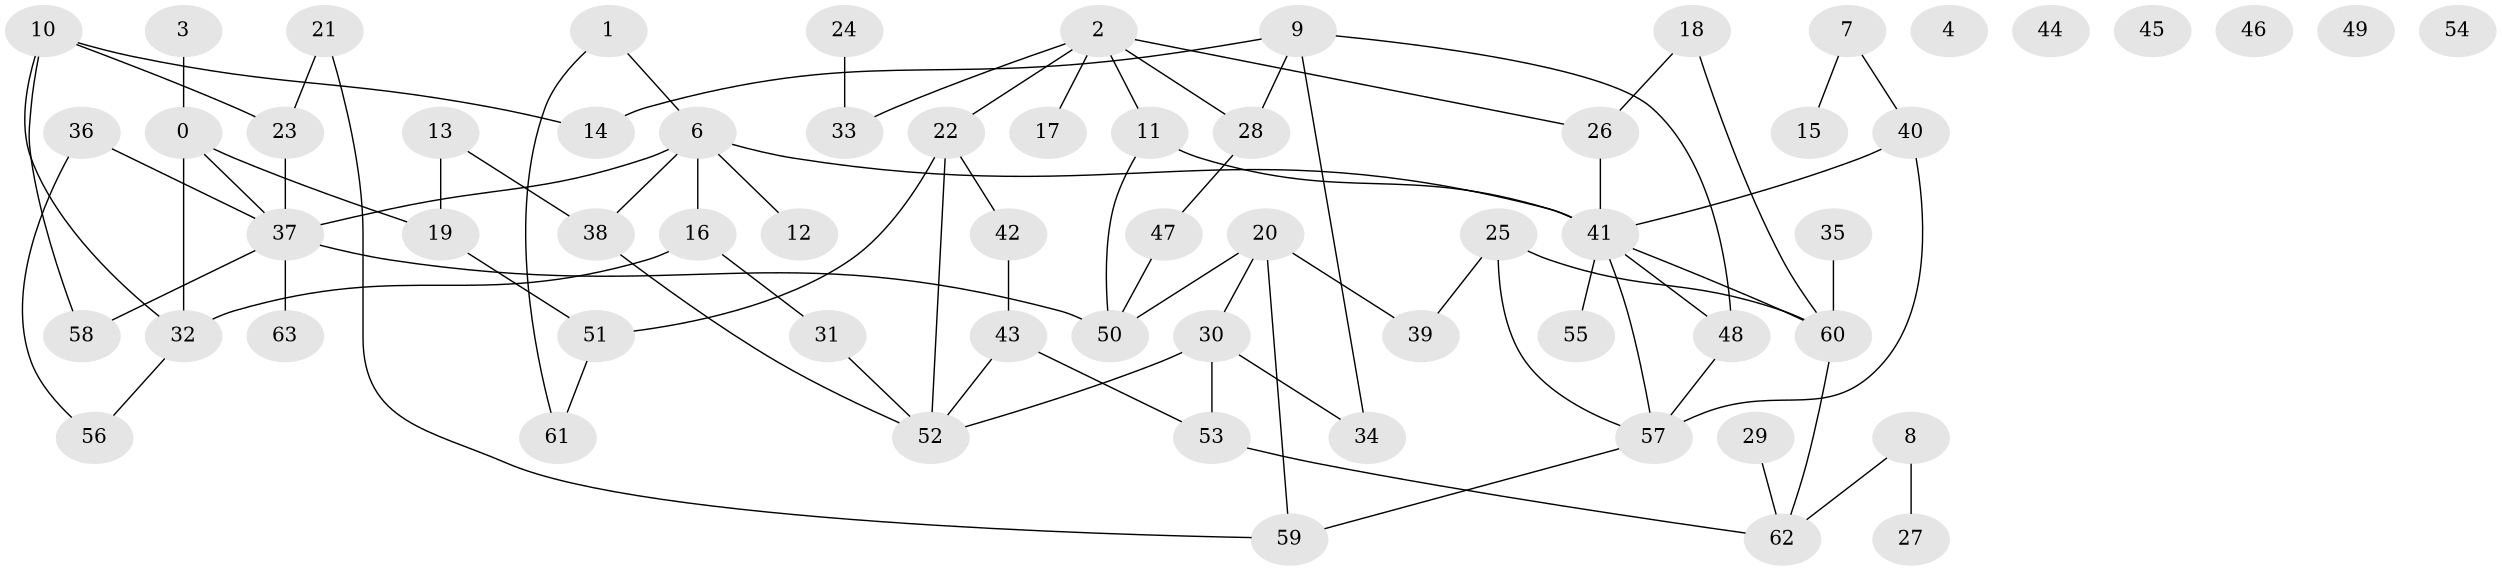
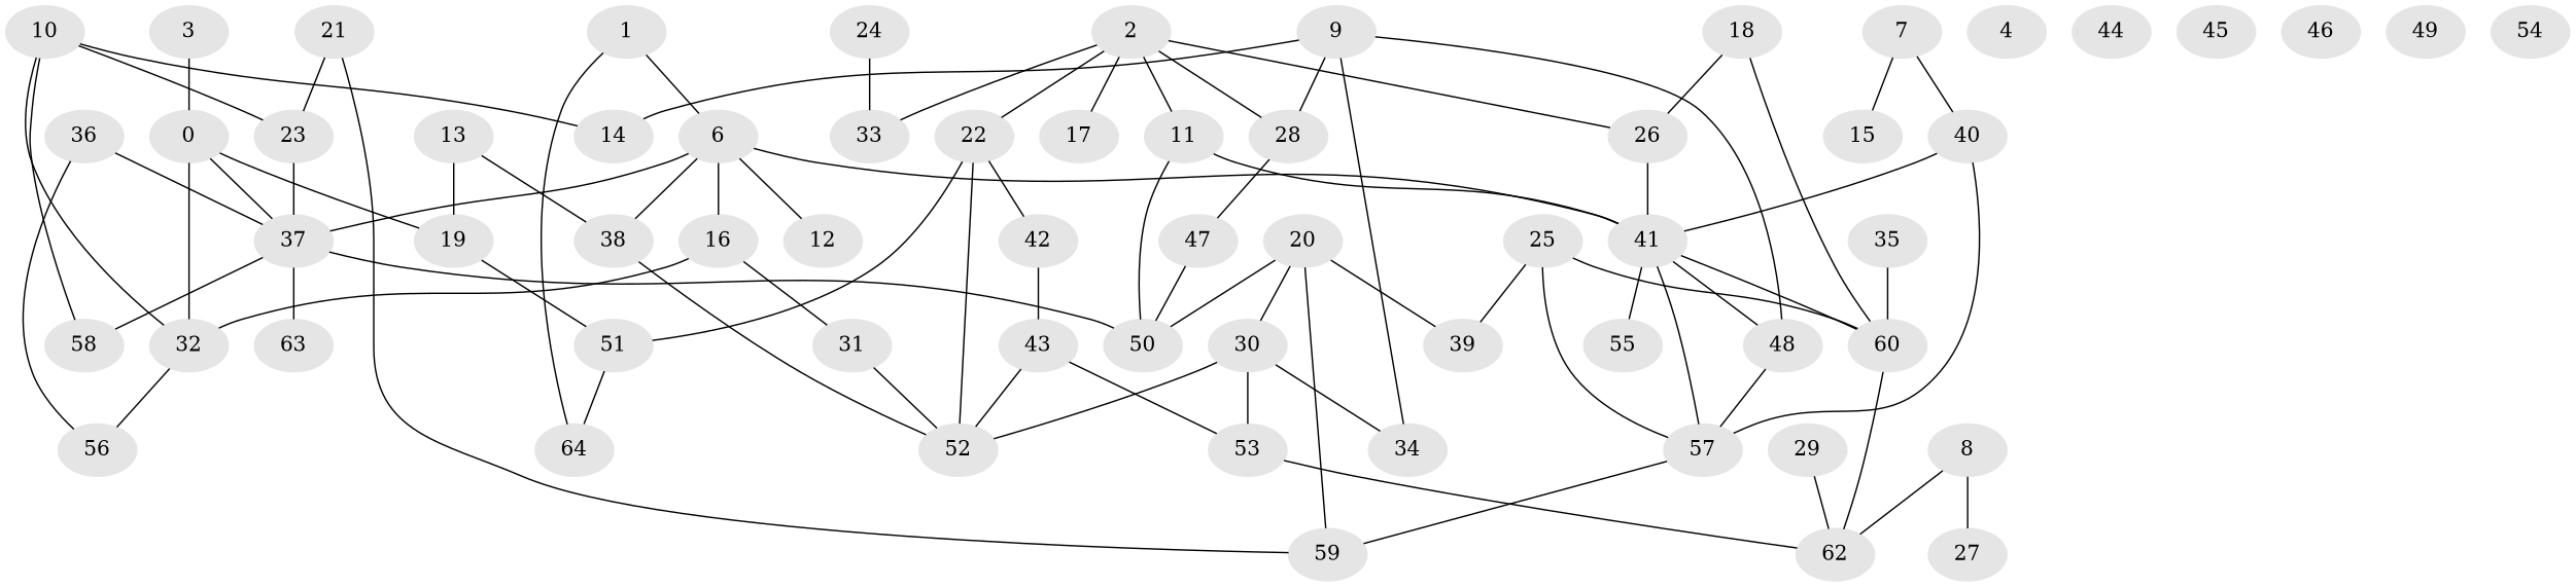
  graph {
    node [color=gray90 style=filled]
    1
    6
-   61
+   61 [label=64]
    37
    12
    16
    38
    41
    2
    11
    17
    22
    26
    28
    33
    50
    51
    42
    52
    47
    n21 [label=0]
    3
    19
    32
    4
    56
    58
    63
    31
    48
    55
    60
    57
    7
    15
    40
    8
    27
    62
    9
    14
    34
    10
    23
    13
    18
    20
    30
    39
    59
    53
    21
    43
    24
    25
    29
    35
    36
    44
    45
    46
    49
    54
    1 -- 6
    1 -- 61
    6 -- 37
    6 -- 12
    6 -- 16
    6 -- 38
    6 -- 41
    37 -- 50
    37 -- 58
    37 -- 63
    16 -- 32
    16 -- 31
    38 -- 52
    41 -- 48
    41 -- 55
    41 -- 60
    41 -- 57
    2 -- 11
    2 -- 17
    2 -- 22
    2 -- 26
    2 -- 28
    2 -- 33
    11 -- 41
    11 -- 50
    22 -- 51
    22 -- 42
    22 -- 52
    26 -- 41
    28 -- 47
    51 -- 61
    42 -- 43
    47 -- 50
    n21 -- 37
    n21 -- 19
    n21 -- 32
    3 -- n21
    19 -- 51
    32 -- 56
    31 -- 52
    48 -- 57
    60 -- 62
    57 -- 59
    7 -- 15
    7 -- 40
    40 -- 41
    40 -- 57
    8 -- 27
    8 -- 62
    9 -- 28
    9 -- 48
    9 -- 14
    9 -- 34
    10 -- 32
    10 -- 58
    10 -- 14
    10 -- 23
    23 -- 37
    13 -- 38
    13 -- 19
    18 -- 26
    18 -- 60
    20 -- 50
    20 -- 30
    20 -- 39
    20 -- 59
    30 -- 52
    30 -- 34
    30 -- 53
    53 -- 62
    21 -- 23
    21 -- 59
    43 -- 52
    43 -- 53
    24 -- 33
    25 -- 60
    25 -- 57
    25 -- 39
    29 -- 62
    35 -- 60
    36 -- 37
    36 -- 56
  }
